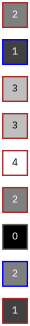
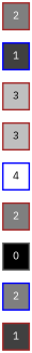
  graph {
    rankdir=LR
    fontname="IBM Plex Sans"
    node [color=brown fillcolor=grey50 fontcolor=white penwidth=2 shape=square style=filled fontname="IBM Plex Sans"]
    n1 [fillcolor=grey25 label=1]
    n2 [color=blue label=2]
    n3 [color=gray40 fillcolor=grey0 label=0]
    n4 [label=2]
-   n5 [fillcolor=grey100 fontcolor=black label=4]
+   n5 [color=blue fillcolor=grey100 fontcolor=black label=4]
    n6 [fillcolor=grey75 fontcolor=black label=3]
    n7 [fillcolor=grey75 fontcolor=black label=3]
    n8 [color=blue fillcolor=grey25 label=1]
    n9 [label=2]
  }
